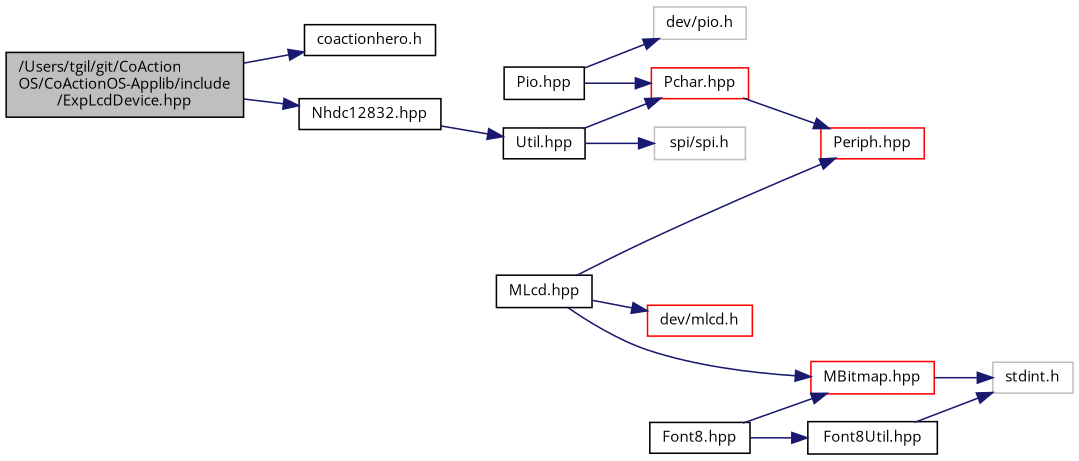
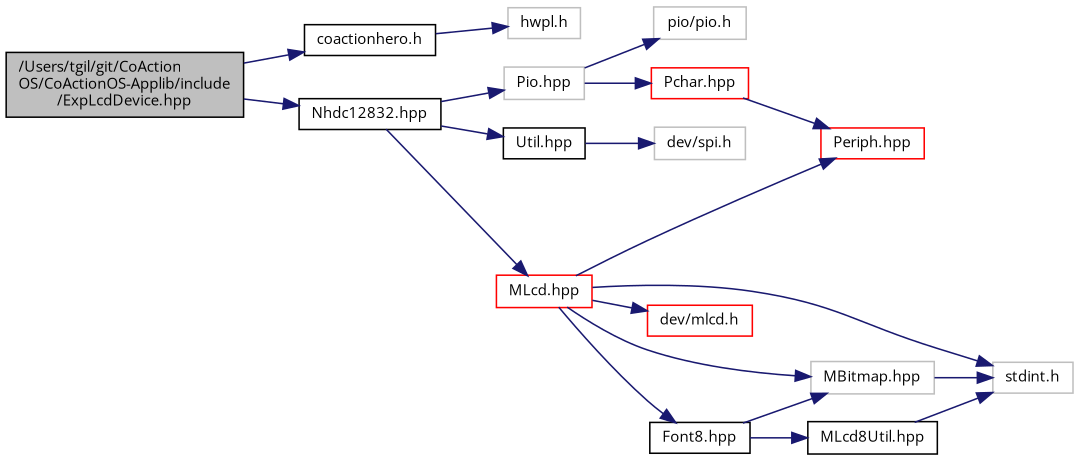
  digraph {
    fontname="Open Sans"
    rankdir=LR
    node [color=black fontname="Open Sans" fontsize=10 shape=record]
    edge [color=midnightblue fontname="Open Sans" fontsize=10 labelfontname=Helvetica labelfontsize=10 style=solid]
    n1 [fillcolor=grey75 fontcolor=black height=0.2 label="/Users/tgil/git/CoAction\lOS/CoActionOS-Applib/include\l/ExpLcdDevice.hpp" style=filled width=0.4]
    n2 [height=0.2 label="coactionhero.h" width=0.4]
    n3 [height=0.2 label="Nhdc12832.hpp" width=0.4]
-   n5 [height=0.2 label="Pio.hpp" width=0.4]
+   n4 [color=grey75 height=0.2 label="hwpl.h" width=0.4]
+   n5 [color=grey75 height=0.2 label="Pio.hpp" width=0.4]
    n6 [height=0.2 label="Util.hpp" width=0.4]
-   n7 [height=0.2 label="MLcd.hpp" width=0.4]
-   n8 [color=grey75 height=0.2 label="dev/pio.h" width=0.4]
+   n7 [color=red height=0.2 label="MLcd.hpp" width=0.4]
+   n8 [color=grey75 height=0.2 label="pio/pio.h" width=0.4]
    n9 [color=red height=0.2 label="Pchar.hpp" width=0.4]
-   n10 [color=grey75 height=0.2 label="spi/spi.h" width=0.4]
+   n10 [color=grey75 height=0.2 label="dev/spi.h" width=0.4]
    n11 [color=red height=0.2 label="Periph.hpp" width=0.4]
    n12 [color=grey75 height=0.2 label="stdint.h" width=0.4]
    n13 [color=red height=0.2 label="dev/mlcd.h" width=0.4]
    n14 [height=0.2 label="Font8.hpp" width=0.4]
-   n15 [color=red height=0.2 label="MBitmap.hpp" width=0.4]
-   n16 [height=0.2 label="Font8Util.hpp" width=0.4]
+   n15 [color=grey75 height=0.2 label="MBitmap.hpp" width=0.4]
+   n16 [height=0.2 label="MLcd8Util.hpp" width=0.4]
    n1 -> n2
    n1 -> n3
+   n2 -> n4
+   n3 -> n5
    n3 -> n6
+   n3 -> n7
    n5 -> n8
    n5 -> n9
-   n6 -> n9
    n6 -> n10
    n7 -> n11
+   n7 -> n12
    n7 -> n13
+   n7 -> n14
    n7 -> n15
    n9 -> n11
    n14 -> n15
    n14 -> n16
    n15 -> n12
    n16 -> n12
  }
